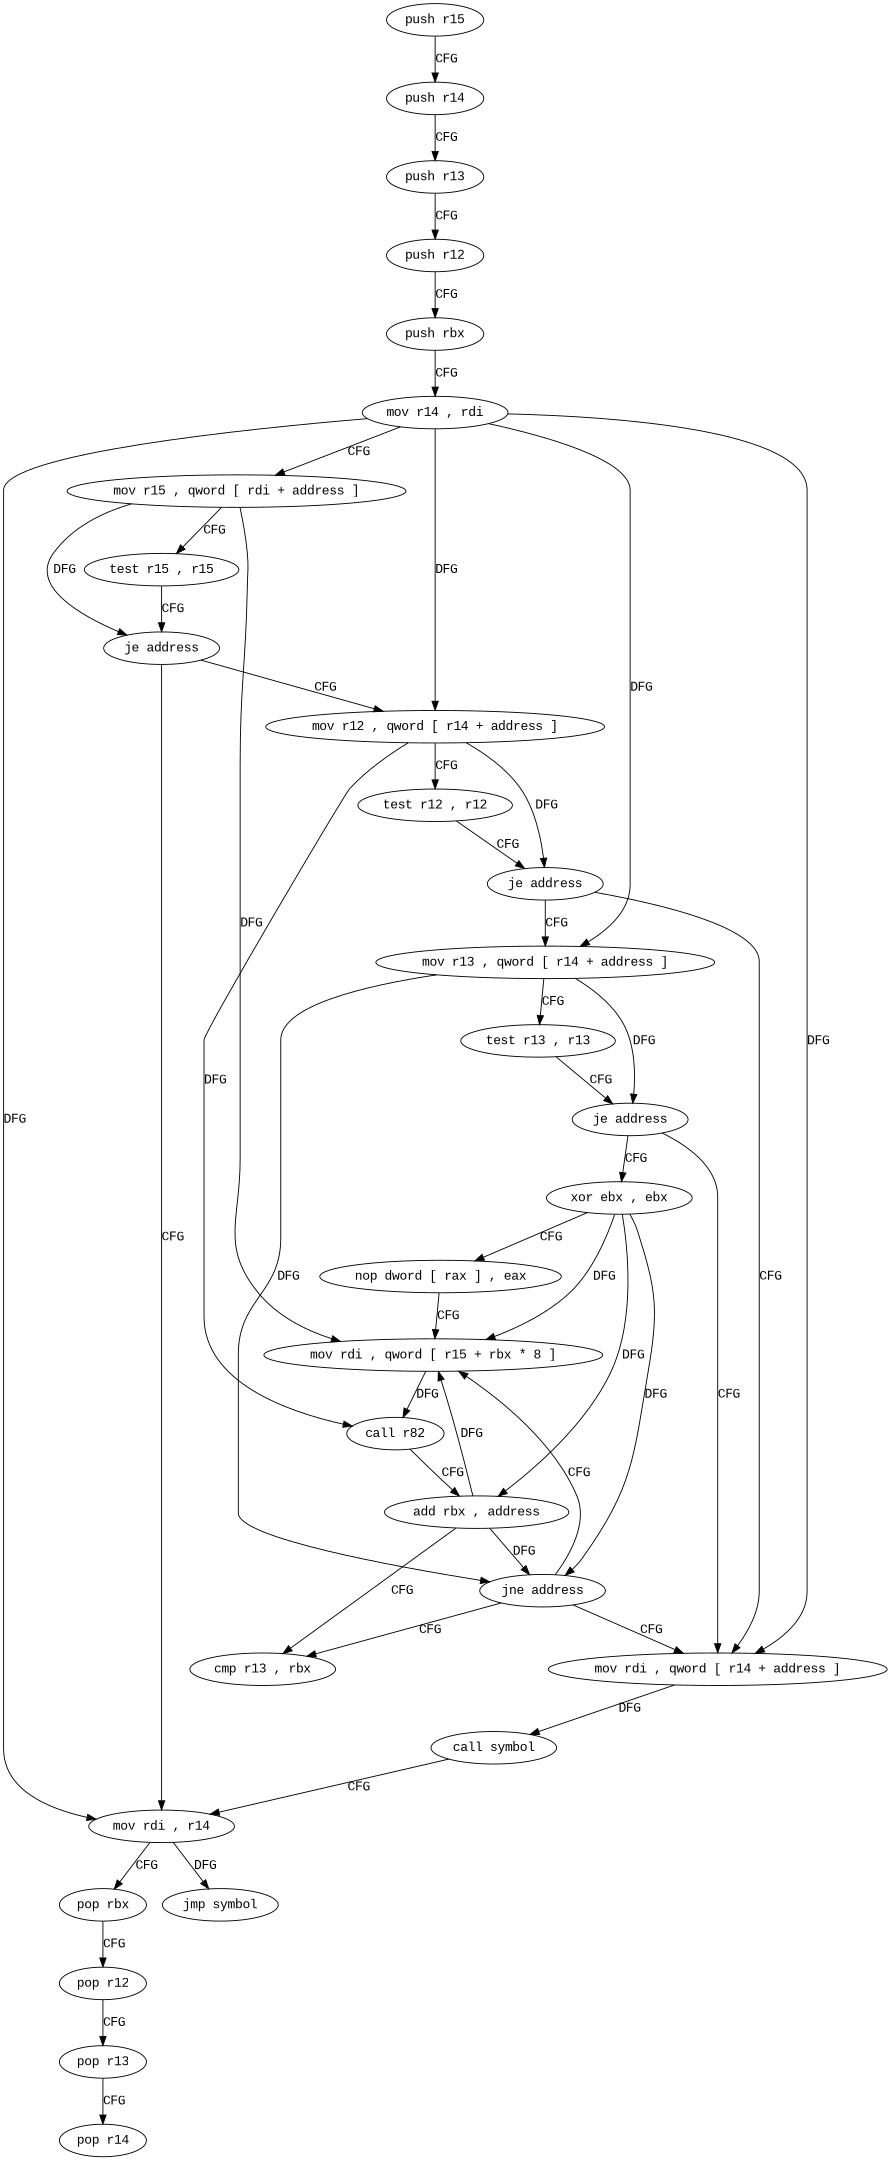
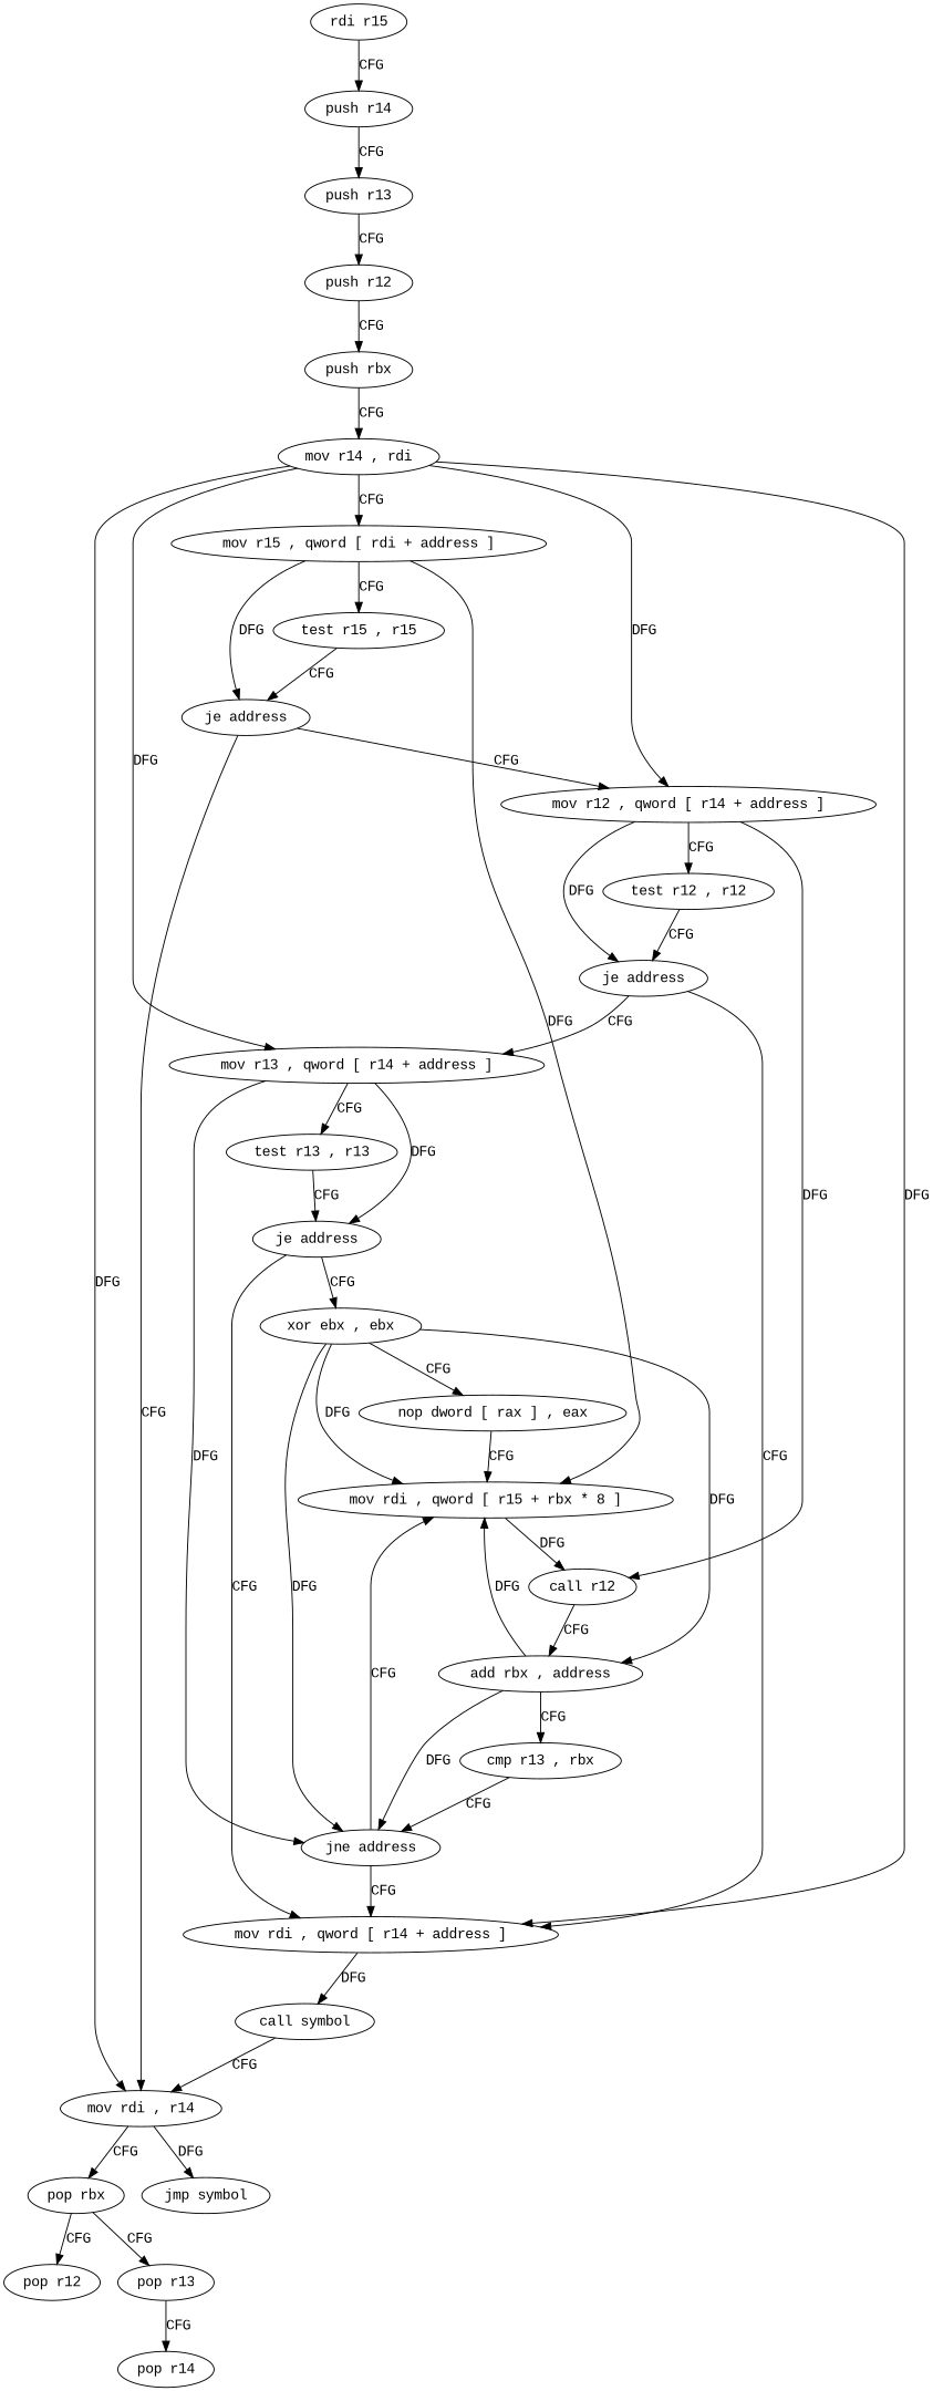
  digraph {
    fontname="Liberation Mono"
    node [fontname="Liberation Mono"]
    edge [fontname="Liberation Mono"]
-   n1 [label="push r15"]
+   n1 [label="rdi r15"]
    n2 [label="push r14"]
    n3 [label="push r13"]
    n4 [label="push r12"]
    n5 [label="push rbx"]
    n6 [label="mov r14 , rdi"]
    n7 [label="mov r15 , qword [ rdi + address ]"]
    n8 [label="mov rdi , r14"]
    n9 [label="mov r12 , qword [ r14 + address ]"]
    n10 [label="mov rdi , qword [ r14 + address ]"]
    n11 [label="mov r13 , qword [ r14 + address ]"]
    n12 [label="test r15 , r15"]
    n13 [label="je address"]
    n14 [label="mov rdi , qword [ r15 + rbx * 8 ]"]
    n15 [label="pop rbx"]
    n16 [label="jmp symbol"]
    n17 [label="test r12 , r12"]
    n18 [label="je address"]
-   n19 [label="call r82"]
+   n19 [label="call r12"]
    n20 [label="call symbol"]
    n21 [label="test r13 , r13"]
    n22 [label="je address"]
    n23 [label="jne address"]
    n24 [label="pop r12"]
    n25 [label="add rbx , address"]
    n26 [label="pop r13"]
    n27 [label="pop r14"]
    n28 [label="xor ebx , ebx"]
    n29 [label="nop dword [ rax ] , eax"]
    n30 [label="cmp r13 , rbx"]
    n1 -> n2 [label=CFG]
    n2 -> n3 [label=CFG]
    n3 -> n4 [label=CFG]
    n4 -> n5 [label=CFG]
    n5 -> n6 [label=CFG]
    n6 -> n7 [label=CFG]
    n6 -> n8 [label=DFG]
    n6 -> n9 [label=DFG]
    n6 -> n10 [label=DFG]
    n6 -> n11 [label=DFG]
    n7 -> n12 [label=CFG]
    n7 -> n13 [label=DFG]
    n7 -> n14 [label=DFG]
    n8 -> n15 [label=CFG]
    n8 -> n16 [label=DFG]
    n9 -> n17 [label=CFG]
    n9 -> n18 [label=DFG]
    n9 -> n19 [label=DFG]
    n10 -> n20 [label=DFG]
    n11 -> n21 [label=CFG]
    n11 -> n22 [label=DFG]
    n11 -> n23 [label=DFG]
    n12 -> n13 [label=CFG]
    n13 -> n8 [label=CFG]
    n13 -> n9 [label=CFG]
    n14 -> n19 [label=DFG]
    n15 -> n24 [label=CFG]
    n17 -> n18 [label=CFG]
    n18 -> n10 [label=CFG]
    n18 -> n11 [label=CFG]
    n19 -> n25 [label=CFG]
    n20 -> n8 [label=CFG]
    n21 -> n22 [label=CFG]
    n22 -> n10 [label=CFG]
    n22 -> n28 [label=CFG]
    n23 -> n10 [label=CFG]
    n23 -> n14 [label=CFG]
-   n24 -> n26 [label=CFG]
+   n15 -> n26 [label=CFG]
    n25 -> n14 [label=DFG]
    n25 -> n23 [label=DFG]
    n25 -> n30 [label=CFG]
    n26 -> n27 [label=CFG]
    n28 -> n14 [label=DFG]
    n28 -> n23 [label=DFG]
    n28 -> n25 [label=DFG]
    n28 -> n29 [label=CFG]
    n29 -> n14 [label=CFG]
-   n23 -> n30 [label=CFG]
+   n30 -> n23 [label=CFG]
  }
